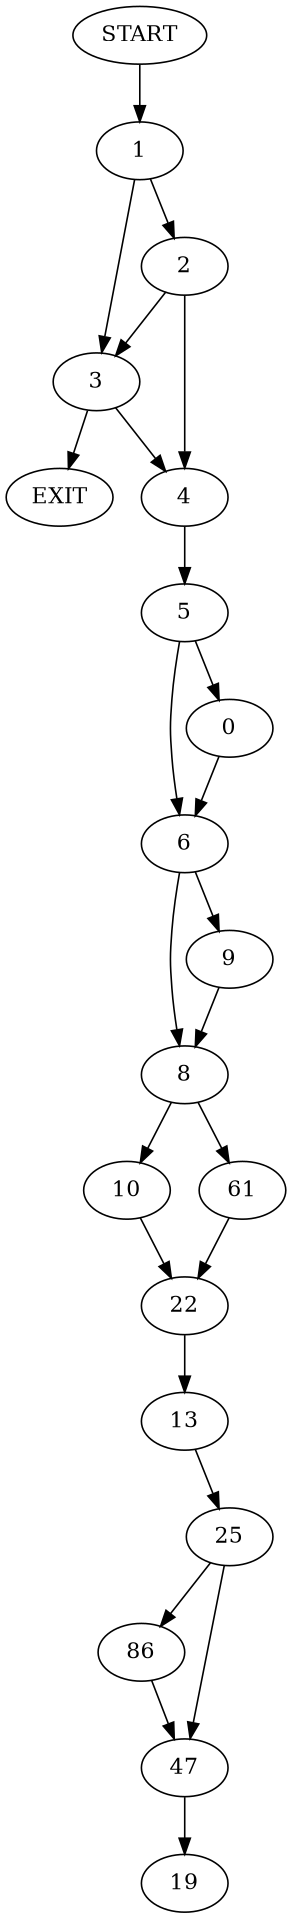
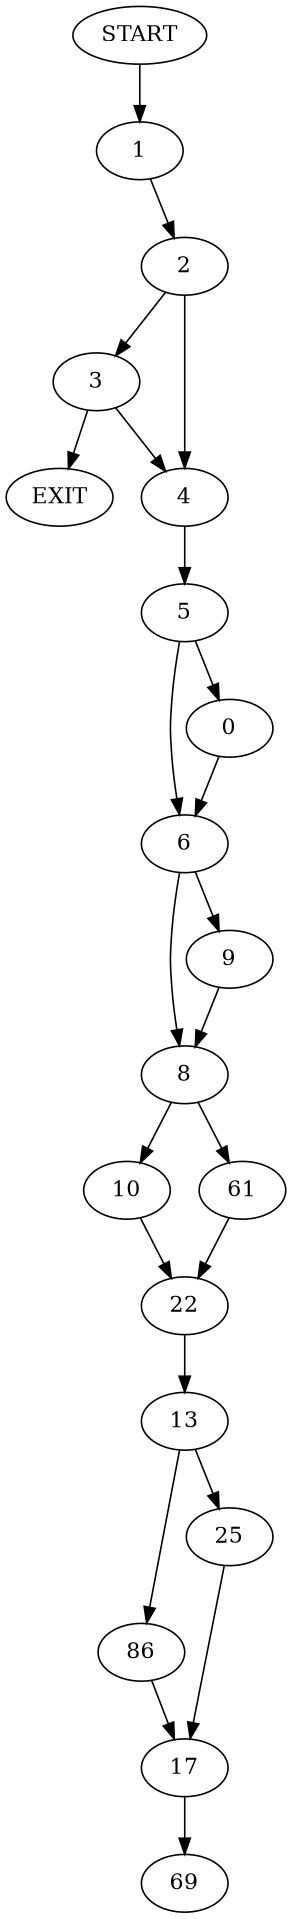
  digraph {
    n1 [label=START]
    1
    2
    3
    n5 [label=EXIT]
    4
    5
    6
    n9 [label=0]
    8
    9
    10
    n13 [label=61]
    n14 [label=22]
    13
    n16 [label=25]
    n17 [label=86]
-   17 [label=47]
-   19
+   17
+   19 [label=69]
    n1 -> 1
    1 -> 2
-   1 -> 3
    2 -> 3
    2 -> 4
    3 -> n5
    3 -> 4
    4 -> 5
    5 -> 6
    5 -> n9
    6 -> 8
    6 -> 9
    n9 -> 6
    8 -> 10
    8 -> n13
    9 -> 8
    10 -> n14
    n13 -> n14
    n14 -> 13
    13 -> n16
-   n16 -> n17
+   13 -> n17
    n16 -> 17
    n17 -> 17
    17 -> 19
  }
